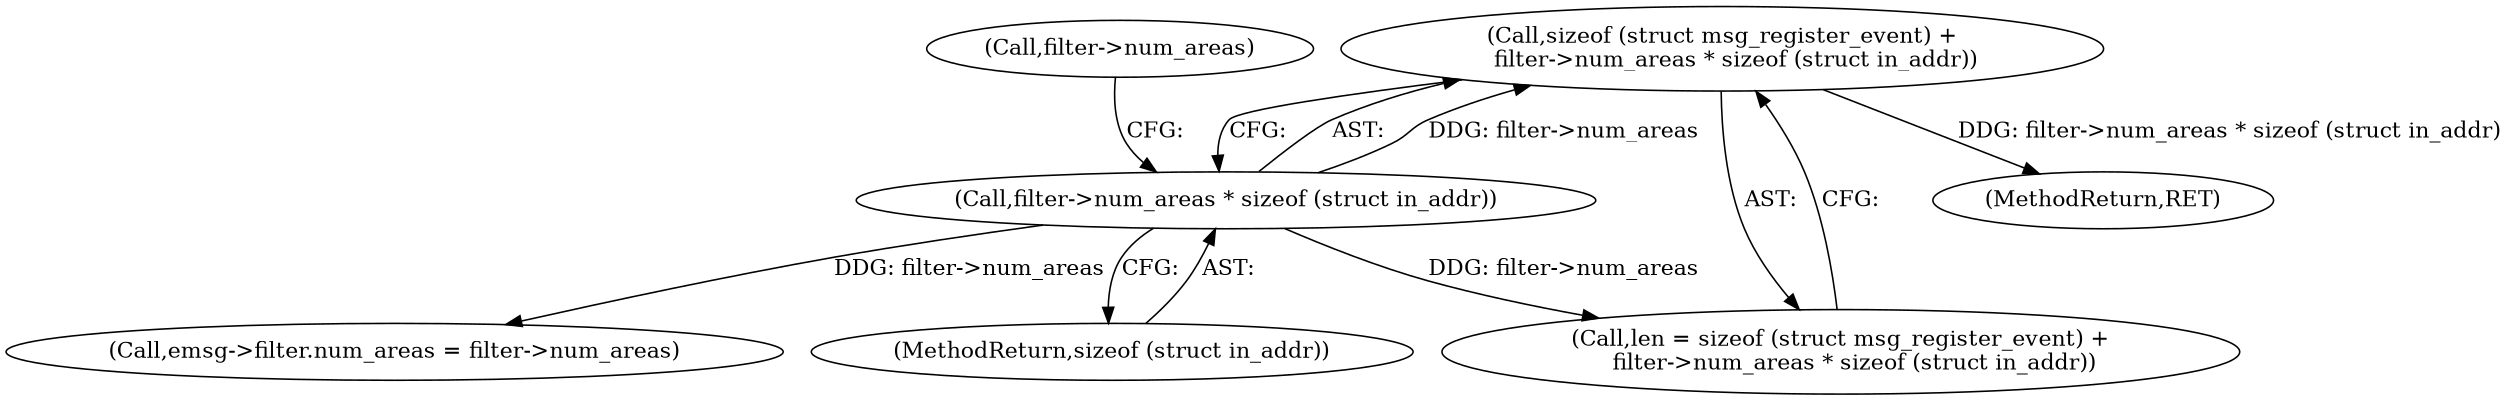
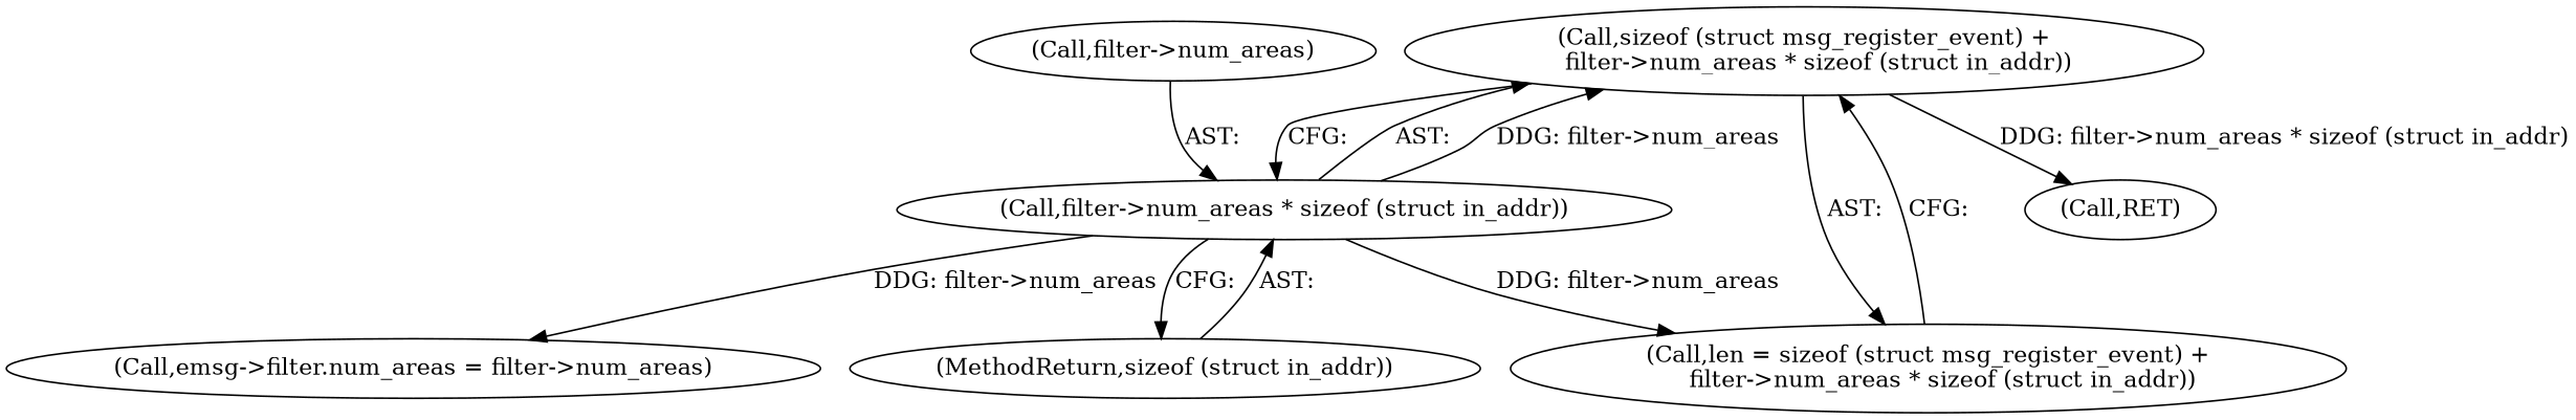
  digraph {
    n1 [label="(Call,sizeof (struct msg_register_event) +\n    filter->num_areas * sizeof (struct in_addr))"]
    n2 [label="(Call,filter->num_areas * sizeof (struct in_addr))"]
-   n3 [label="(MethodReturn,RET)"]
+   n3 [label="(Call,RET)"]
    n4 [label="(Call,len = sizeof (struct msg_register_event) +\n    filter->num_areas * sizeof (struct in_addr))"]
    n5 [label="(MethodReturn,sizeof (struct in_addr))"]
    n6 [label="(Call,emsg->filter.num_areas = filter->num_areas)"]
    n7 [label="(Call,filter->num_areas)"]
    n1 -> n2 [label="CFG: "]
    n1 -> n3 [label="DDG: filter->num_areas * sizeof (struct in_addr)"]
    n1 -> n4 [label="AST: "]
    n2 -> n1 [label="AST: "]
    n2 -> n1 [label="DDG: filter->num_areas"]
    n2 -> n4 [label="DDG: filter->num_areas"]
    n2 -> n5 [label="CFG: "]
    n2 -> n6 [label="DDG: filter->num_areas"]
    n4 -> n1 [label="CFG: "]
    n5 -> n2 [label="AST: "]
-   n7 -> n2 [label="CFG: "]
+   n7 -> n2 [label="AST: "]
  }
